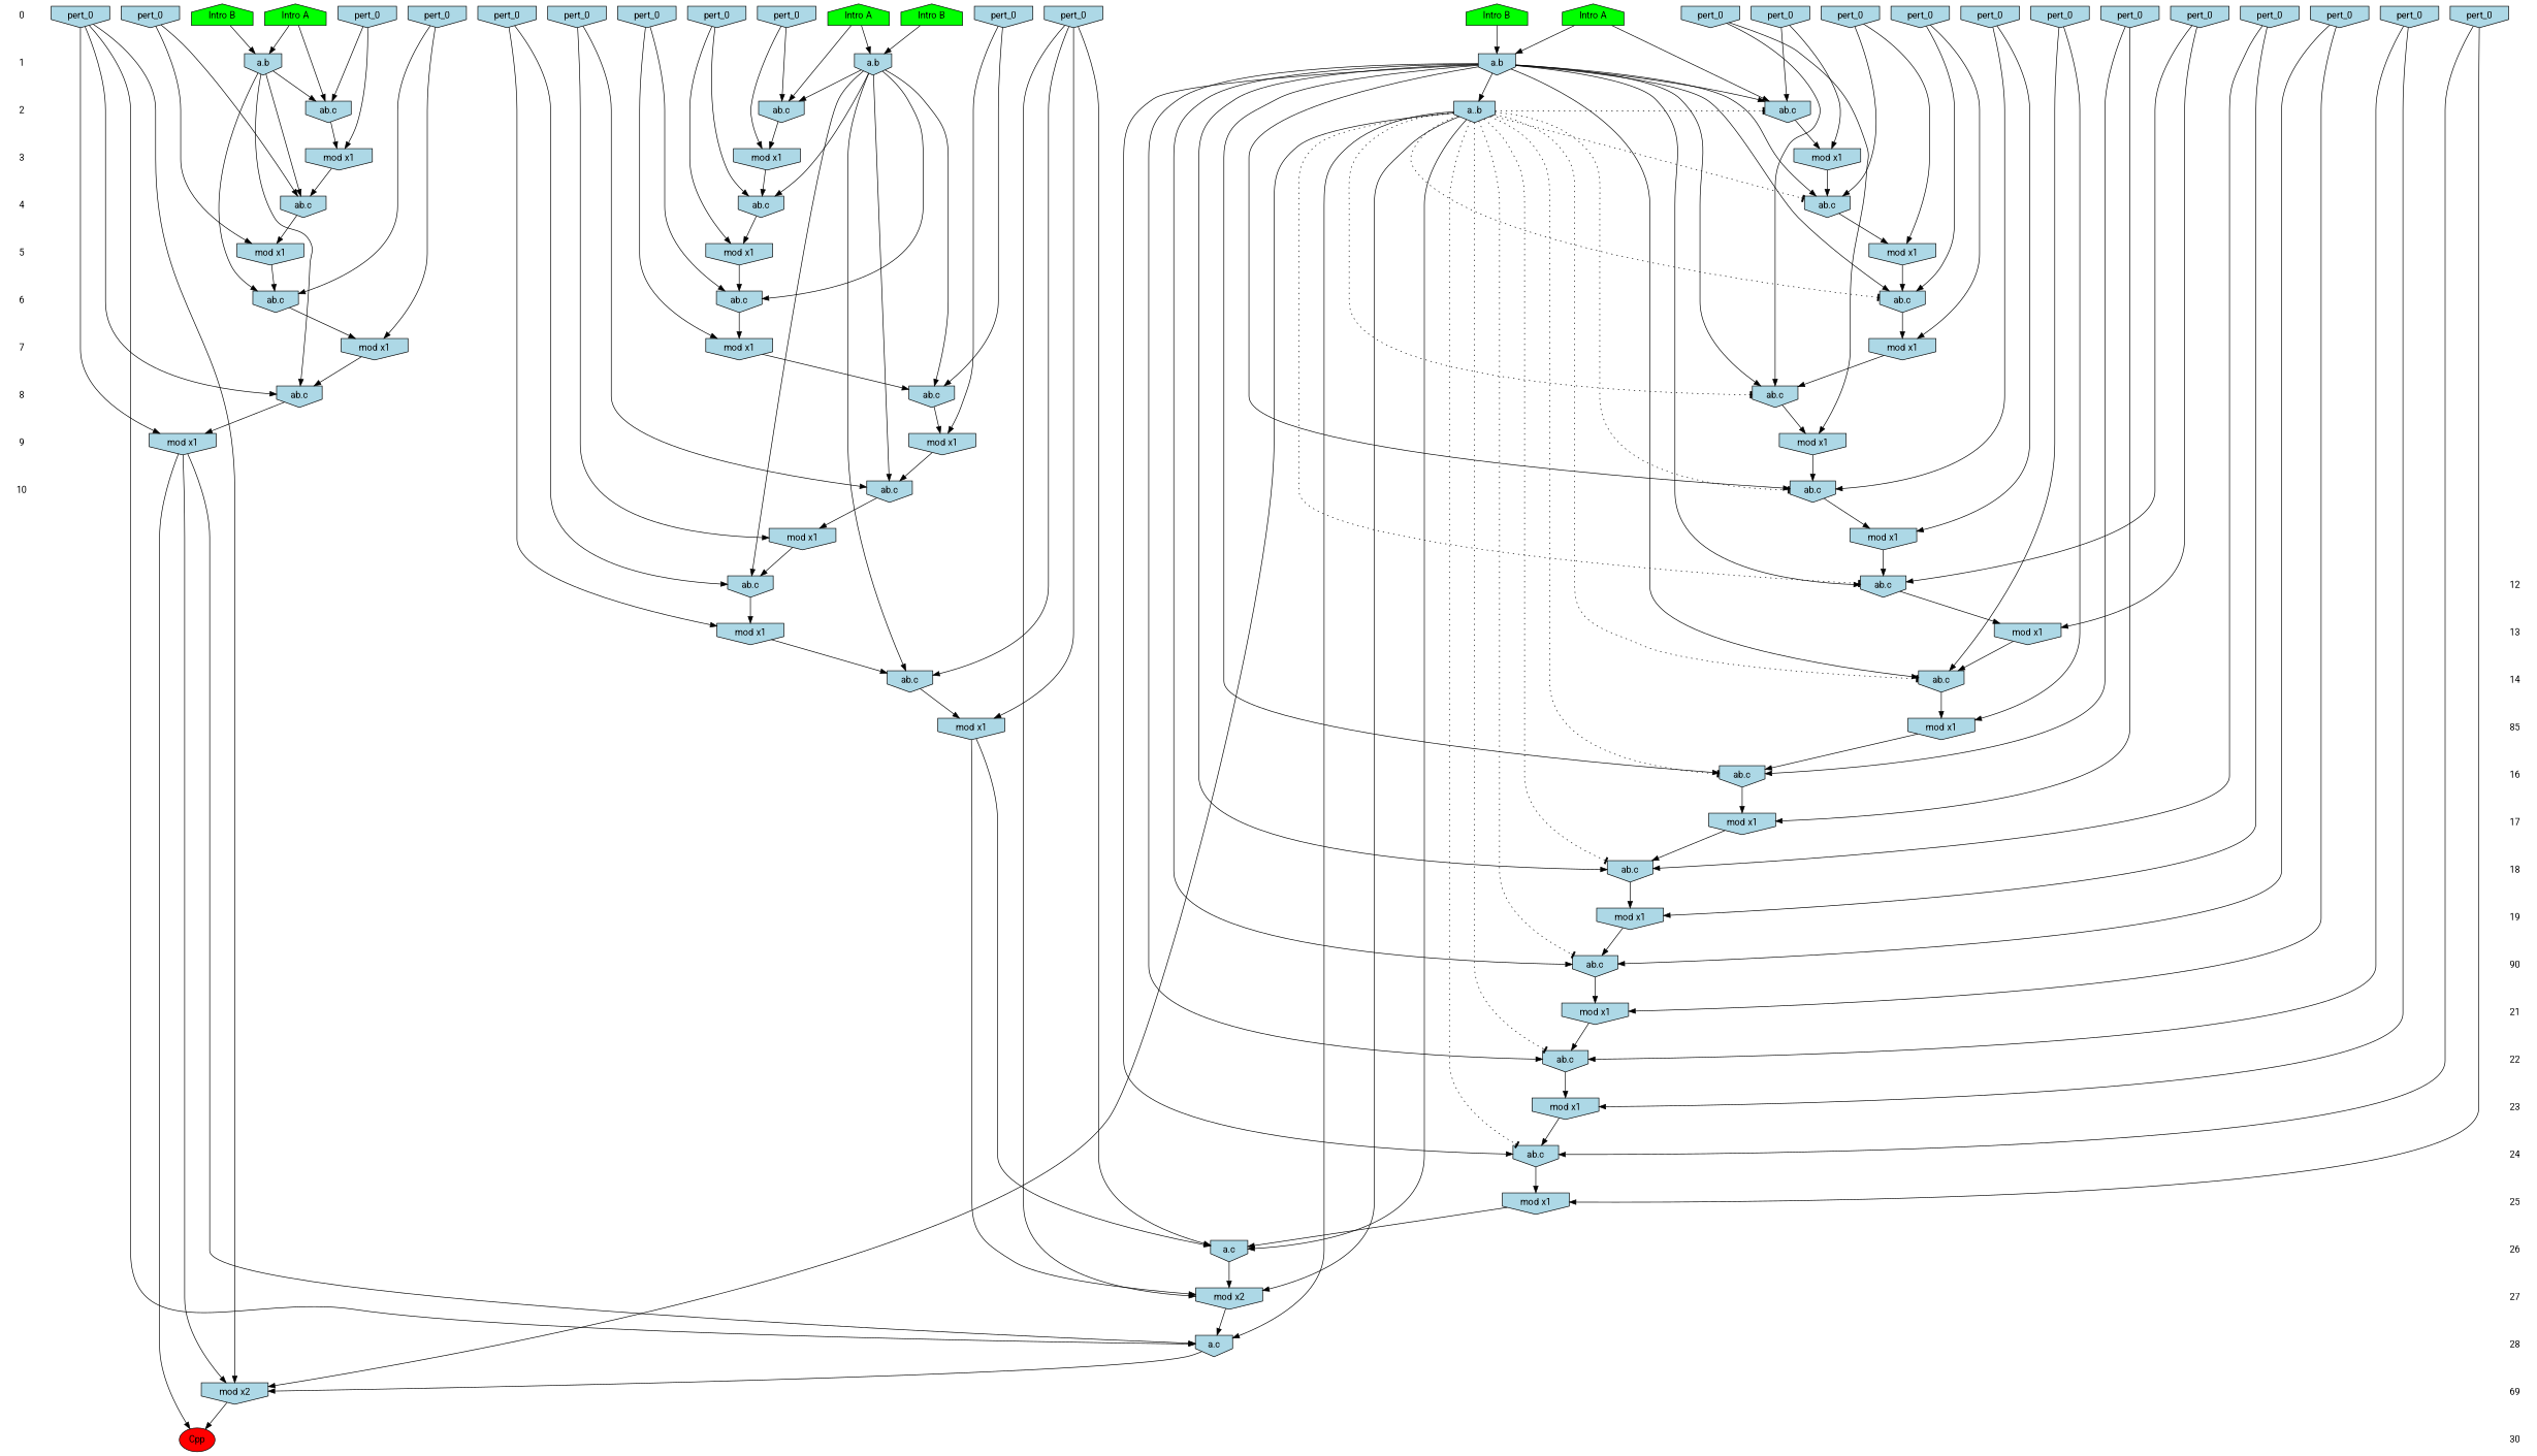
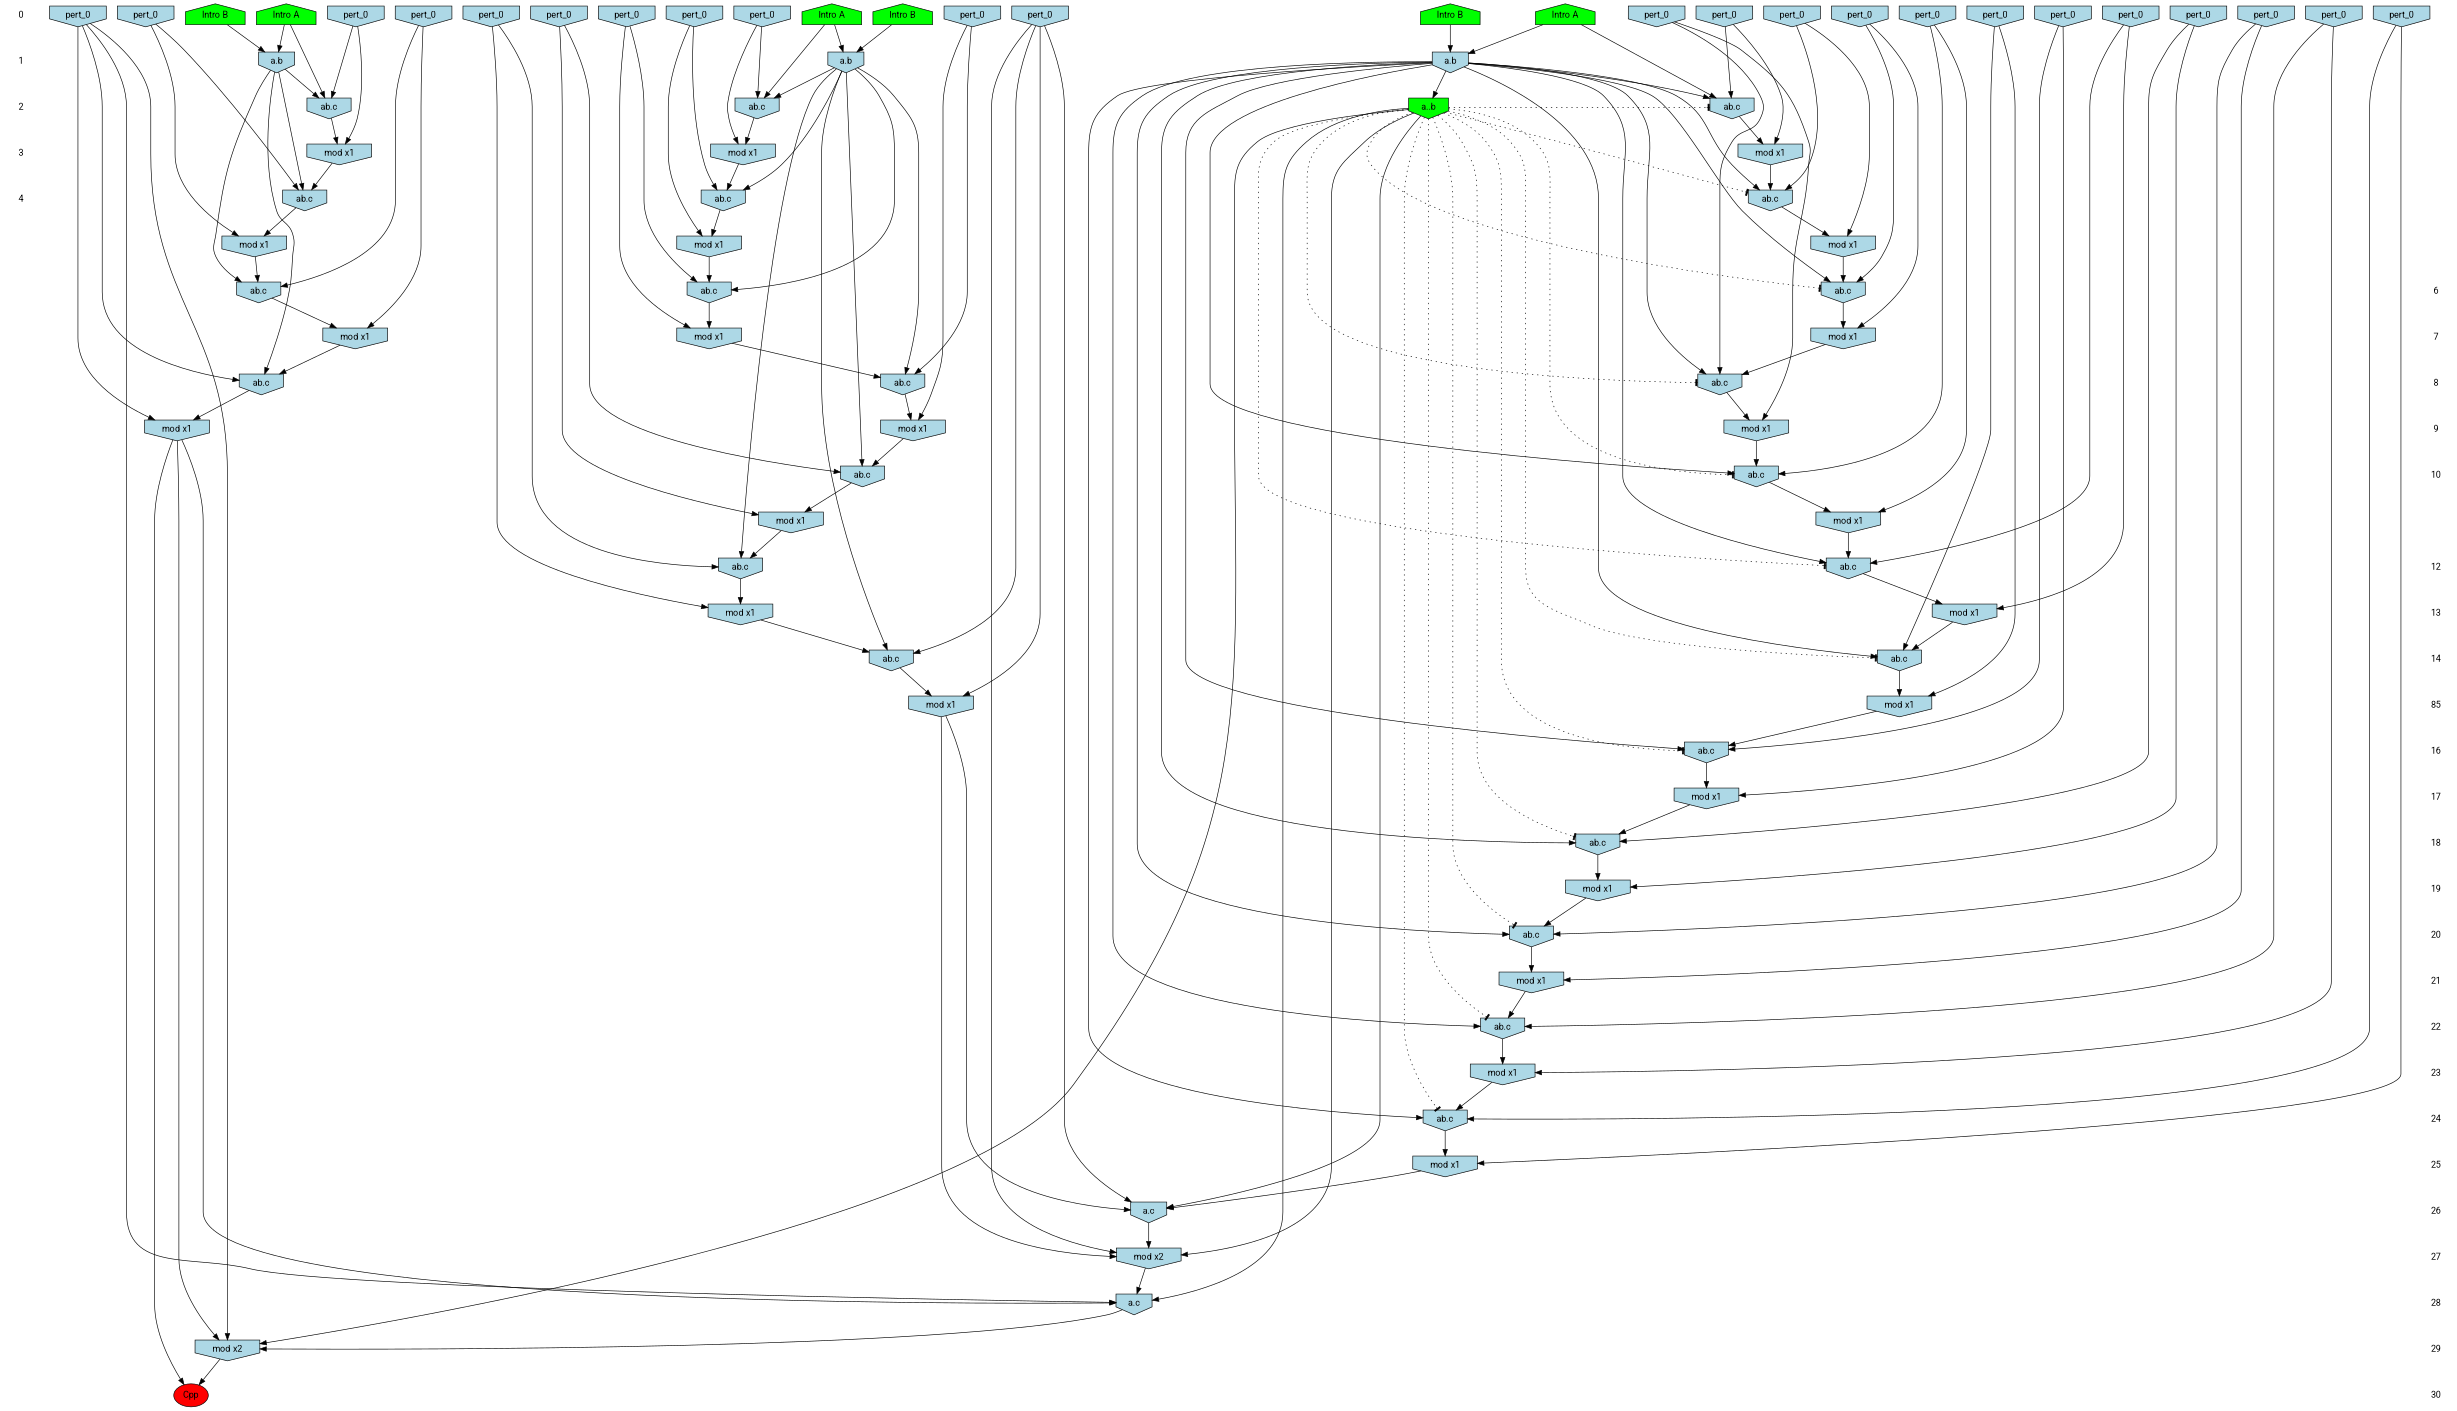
  digraph {
    fontname=Roboto
    ranksep=.5
    node [fontname=Roboto shape=invhouse fillcolor=lightblue style=filled]
    edge [fontname=Roboto]
    0 [shape=plaintext fillcolor="" style=""]
    n2 [fillcolor=green label="Intro A" shape=house]
    n3 [fillcolor=green label="Intro B" shape=house]
    n4 [fillcolor=green label="Intro B" shape=house]
    n5 [fillcolor=green label="Intro A" shape=house]
    n6 [fillcolor=green label="Intro A" shape=house]
    n7 [fillcolor=green label="Intro B" shape=house]
    n8 [label=pert_0]
    n9 [label=pert_0]
    n10 [label=pert_0]
    n11 [label=pert_0]
    n12 [label=pert_0]
    n13 [label=pert_0]
    n14 [label=pert_0]
    n15 [label=pert_0]
    n16 [label=pert_0]
    n17 [label=pert_0]
    n18 [label=pert_0]
    n19 [label=pert_0]
    n20 [label=pert_0]
    n21 [label=pert_0]
    n22 [label=pert_0]
    n23 [label=pert_0]
    n24 [label=pert_0]
    n25 [label=pert_0]
    n26 [label=pert_0]
    n27 [label=pert_0]
    n28 [label=pert_0]
    n29 [label=pert_0]
    n30 [label=pert_0]
    1 [shape=plaintext fillcolor="" style=""]
    n32 [label="a.b"]
    n33 [label="a.b"]
    n34 [label="a.b"]
    2 [shape=plaintext fillcolor="" style=""]
    n36 [label="ab.c"]
    n37 [label="ab.c"]
    n38 [label="ab.c"]
-   n39 [label="a..b"]
+   n39 [fillcolor=green label="a..b"]
    3 [shape=plaintext fillcolor="" style=""]
    n41 [label="mod x1"]
    n42 [label="mod x1"]
    n43 [label="mod x1"]
    4 [shape=plaintext fillcolor="" style=""]
    n45 [label="ab.c"]
    n46 [label="ab.c"]
    n47 [label="ab.c"]
-   5 [shape=plaintext fillcolor="" style=""]
    n49 [label="mod x1"]
    n50 [label="mod x1"]
    n51 [label="mod x1"]
    6 [shape=plaintext fillcolor="" style=""]
    n53 [label="ab.c"]
    n54 [label="ab.c"]
    n55 [label="ab.c"]
    7 [shape=plaintext fillcolor="" style=""]
    n57 [label="mod x1"]
    n58 [label="mod x1"]
    n59 [label="mod x1"]
    8 [shape=plaintext fillcolor="" style=""]
    n61 [label="ab.c"]
    n62 [label="ab.c"]
    n63 [label="ab.c"]
    9 [shape=plaintext fillcolor="" style=""]
    n65 [label="mod x1"]
    n66 [label="mod x1"]
    n67 [label="mod x1"]
    10 [shape=plaintext fillcolor="" style=""]
    n69 [label="ab.c"]
    n70 [label="ab.c"]
    n71 [label="mod x1"]
    n72 [label="mod x1"]
    12 [shape=plaintext fillcolor="" style=""]
    n74 [label="ab.c"]
    n75 [label="ab.c"]
    13 [shape=plaintext fillcolor="" style=""]
    n77 [label="mod x1"]
    n78 [label="mod x1"]
    14 [shape=plaintext fillcolor="" style=""]
    n80 [label="ab.c"]
    n81 [label="ab.c"]
    n82 [label=85 shape=plaintext fillcolor="" style=""]
    n83 [label="mod x1"]
    n84 [label="mod x1"]
    16 [shape=plaintext fillcolor="" style=""]
    n86 [label="ab.c"]
    17 [shape=plaintext fillcolor="" style=""]
    n88 [label="mod x1"]
    18 [shape=plaintext fillcolor="" style=""]
    n90 [label="ab.c"]
    19 [shape=plaintext fillcolor="" style=""]
    n92 [label="mod x1"]
-   20 [shape=plaintext label=90 fillcolor="" style=""]
+   20 [shape=plaintext fillcolor="" style=""]
    n94 [label="ab.c"]
    21 [shape=plaintext fillcolor="" style=""]
    n96 [label="mod x1"]
    22 [shape=plaintext fillcolor="" style=""]
    n98 [label="ab.c"]
    23 [shape=plaintext fillcolor="" style=""]
    n100 [label="mod x1"]
    24 [shape=plaintext fillcolor="" style=""]
    n102 [label="ab.c"]
    25 [shape=plaintext fillcolor="" style=""]
    n104 [label="mod x1"]
    26 [shape=plaintext fillcolor="" style=""]
    n106 [label="a.c"]
    27 [shape=plaintext fillcolor="" style=""]
    n108 [label="mod x2"]
    28 [shape=plaintext fillcolor="" style=""]
    n110 [label="a.c"]
-   29 [shape=plaintext label=69 fillcolor="" style=""]
+   29 [shape=plaintext fillcolor="" style=""]
    n112 [label="mod x2"]
    30 [shape=plaintext fillcolor="" style=""]
    n114 [fillcolor=red label=Cpp shape=""]
    subgraph sub_1 {
      rank=same
      0
      n2
      n3
      n4
      n5
      n6
      n7
      n8
      n9
      n10
      n11
      n12
      n13
      n14
      n15
      n16
      n17
      n18
      n19
      n20
      n21
      n22
      n23
      n24
      n25
      n26
      n27
      n28
      n29
      n30
    }
    subgraph sub_2 {
      rank=same
      1
      n32
      n33
      n34
    }
    subgraph sub_3 {
      rank=same
      2
      n36
      n37
      n38
      n39
    }
    subgraph sub_4 {
      rank=same
      3
      n41
      n42
      n43
    }
    subgraph sub_5 {
      rank=same
      4
      n45
      n46
      n47
    }
    subgraph sub_6 {
      rank=same
-     5
      n49
      n50
      n51
    }
    subgraph sub_7 {
      rank=same
      6
      n53
      n54
      n55
    }
    subgraph sub_8 {
      rank=same
      7
      n57
      n58
      n59
    }
    subgraph sub_9 {
      rank=same
      8
      n61
      n62
      n63
    }
    subgraph sub_10 {
      rank=same
      9
      n65
      n66
      n67
    }
    subgraph sub_11 {
      rank=same
      10
      n69
      n70
    }
    subgraph sub_12 {
      rank=same
      n71
      n72
    }
    subgraph sub_13 {
      rank=same
      12
      n74
      n75
    }
    subgraph sub_14 {
      rank=same
      13
      n77
      n78
    }
    subgraph sub_15 {
      rank=same
      14
      n80
      n81
    }
    subgraph sub_16 {
      rank=same
      n82
      n83
      n84
    }
    subgraph sub_17 {
      rank=same
      16
      n86
    }
    subgraph sub_18 {
      rank=same
      17
      n88
    }
    subgraph sub_19 {
      rank=same
      18
      n90
    }
    subgraph sub_20 {
      rank=same
      19
      n92
    }
    subgraph sub_21 {
      rank=same
      20
      n94
    }
    subgraph sub_22 {
      rank=same
      21
      n96
    }
    subgraph sub_23 {
      rank=same
      22
      n98
    }
    subgraph sub_24 {
      rank=same
      23
      n100
    }
    subgraph sub_25 {
      rank=same
      24
      n102
    }
    subgraph sub_26 {
      rank=same
      25
      n104
    }
    subgraph sub_27 {
      rank=same
      26
      n106
    }
    subgraph sub_28 {
      rank=same
      27
      n108
    }
    subgraph sub_29 {
      rank=same
      28
      n110
    }
    subgraph sub_30 {
      rank=same
      29
      n112
    }
    subgraph sub_31 {
      rank=same
      30
      n114
    }
    0 -> 1 [style=invis]
    n2 -> n33
    n2 -> n37
    n3 -> n34
    n4 -> n33
    n5 -> n32
    n5 -> n36
    n6 -> n34
    n6 -> n38
    n7 -> n32
    n8 -> n38
    n8 -> n43
    n9 -> n53
    n9 -> n57
    n10 -> n75
    n10 -> n78
    n11 -> n69
    n11 -> n71
    n12 -> n74
    n12 -> n77
    n13 -> n47
    n13 -> n51
    n14 -> n63
    n14 -> n67
    n14 -> n110
    n14 -> n112
    n15 -> n98
    n15 -> n100
    n16 -> n61
    n16 -> n65
    n17 -> n45
    n17 -> n49
    n18 -> n36
    n18 -> n42
    n19 -> n70
    n19 -> n72
    n20 -> n46
    n20 -> n50
    n21 -> n80
    n21 -> n83
    n22 -> n54
    n22 -> n58
    n23 -> n37
    n23 -> n41
    n24 -> n62
    n24 -> n66
    n25 -> n81
    n25 -> n84
    n25 -> n106
    n25 -> n108
    n26 -> n94
    n26 -> n96
    n27 -> n86
    n27 -> n88
    n28 -> n90
    n28 -> n92
    n29 -> n102
    n29 -> n104
    n30 -> n55
    n30 -> n59
    1 -> 2 [style=invis]
    n32 -> n36
    n32 -> n46
    n32 -> n54
    n32 -> n62
    n32 -> n70
    n32 -> n75
    n32 -> n81
    n33 -> n37
    n33 -> n39
    n33 -> n45
    n33 -> n53
    n33 -> n61
    n33 -> n69
    n33 -> n74
    n33 -> n80
    n33 -> n86
    n33 -> n90
    n33 -> n94
    n33 -> n98
    n33 -> n102
    n34 -> n38
    n34 -> n47
    n34 -> n55
    n34 -> n63
    2 -> 3 [style=invis]
    n36 -> n42
    n37 -> n41
    n38 -> n43
    n39 -> n37 [arrowhead=tee style=dotted]
    n39 -> n45 [arrowhead=tee style=dotted]
    n39 -> n53 [arrowhead=tee style=dotted]
    n39 -> n61 [arrowhead=tee style=dotted]
    n39 -> n69 [arrowhead=tee style=dotted]
    n39 -> n74 [arrowhead=tee style=dotted]
    n39 -> n80 [arrowhead=tee style=dotted]
    n39 -> n86 [arrowhead=tee style=dotted]
    n39 -> n90 [arrowhead=tee style=dotted]
    n39 -> n94 [arrowhead=tee style=dotted]
    n39 -> n98 [arrowhead=tee style=dotted]
    n39 -> n102 [arrowhead=tee style=dotted]
    n39 -> n106
    n39 -> n108
    n39 -> n110
    n39 -> n112
    3 -> 4 [style=invis]
    n41 -> n45
    n42 -> n46
    n43 -> n47
-   4 -> 5 [style=invis]
    n45 -> n49
    n46 -> n50
    n47 -> n51
-   5 -> 6 [style=invis]
    n49 -> n53
    n50 -> n54
    n51 -> n55
    6 -> 7 [style=invis]
    n53 -> n57
    n54 -> n58
    n55 -> n59
    7 -> 8 [style=invis]
    n57 -> n61
    n58 -> n62
    n59 -> n63
    8 -> 9 [style=invis]
    n61 -> n65
    n62 -> n66
    n63 -> n67
    9 -> 10 [style=invis]
    n65 -> n69
    n66 -> n70
    n67 -> n110
    n67 -> n112
    n67 -> n114
    n69 -> n71
    n70 -> n72
    n71 -> n74
    n72 -> n75
    12 -> 13 [style=invis]
    n74 -> n77
    n75 -> n78
    13 -> 14 [style=invis]
    n77 -> n80
    n78 -> n81
    14 -> n82 [style=invis]
    n80 -> n83
    n81 -> n84
    n82 -> 16 [style=invis]
    n83 -> n86
    n84 -> n106
    n84 -> n108
    16 -> 17 [style=invis]
    n86 -> n88
    17 -> 18 [style=invis]
    n88 -> n90
    18 -> 19 [style=invis]
    n90 -> n92
    19 -> 20 [style=invis]
    n92 -> n94
    20 -> 21 [style=invis]
    n94 -> n96
    21 -> 22 [style=invis]
    n96 -> n98
    22 -> 23 [style=invis]
    n98 -> n100
    23 -> 24 [style=invis]
    n100 -> n102
    24 -> 25 [style=invis]
    n102 -> n104
    25 -> 26 [style=invis]
    n104 -> n106
    26 -> 27 [style=invis]
    n106 -> n108
    27 -> 28 [style=invis]
    n108 -> n110
    28 -> 29 [style=invis]
    n110 -> n112
    29 -> 30 [style=invis]
    n112 -> n114
  }
